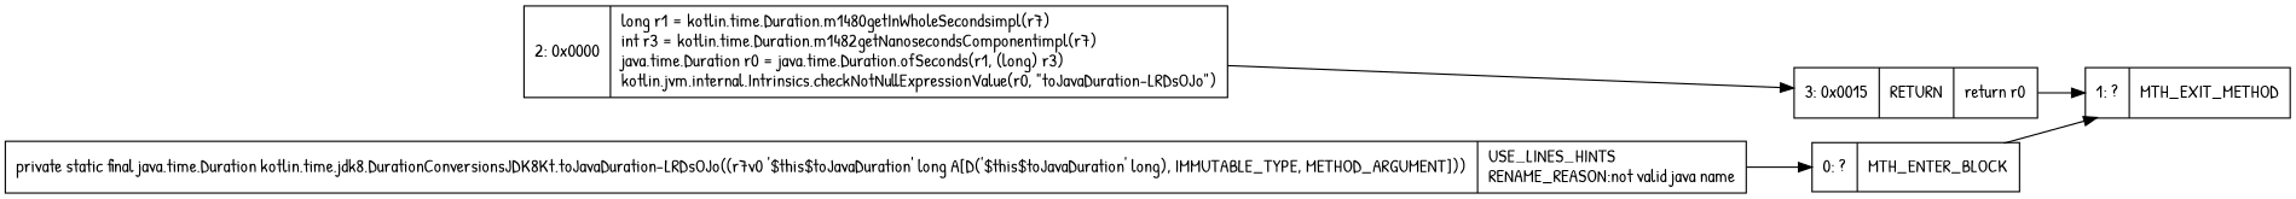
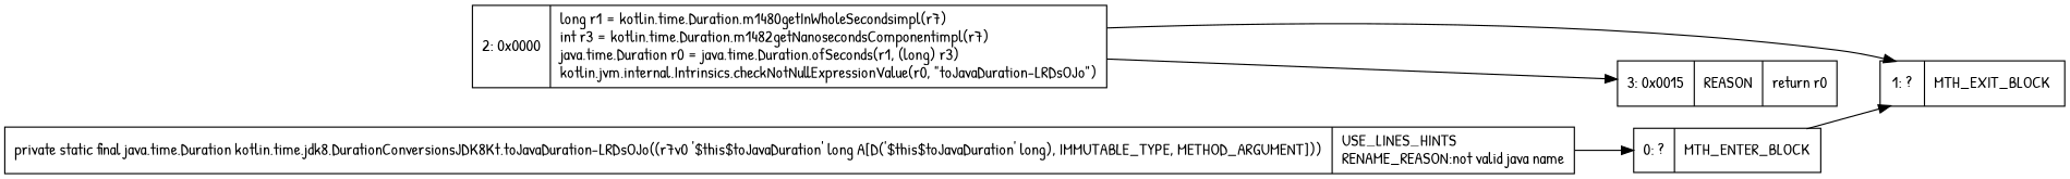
  digraph {
    fontname="Patrick Hand"
    rankdir=LR
    node [fontname="Patrick Hand" shape=record]
    edge [fontname="Patrick Hand"]
    n1 [label="{0\:\ ?|MTH_ENTER_BLOCK\l}"]
-   n2 [label="{1\:\ ?|MTH_EXIT_METHOD\l}"]
+   n2 [label="{1\:\ ?|MTH_EXIT_BLOCK\l}"]
    n3 [label="{2\:\ 0x0000|long r1 = kotlin.time.Duration.m1480getInWholeSecondsimpl(r7)\lint r3 = kotlin.time.Duration.m1482getNanosecondsComponentimpl(r7)\ljava.time.Duration r0 = java.time.Duration.ofSeconds(r1, (long) r3)\lkotlin.jvm.internal.Intrinsics.checkNotNullExpressionValue(r0, \"toJavaDuration\-LRDsOJo\")\l}"]
-   n4 [label="{3\:\ 0x0015|RETURN\l|return r0\l}"]
+   n4 [label="{3\:\ 0x0015|REASON\l|return r0\l}"]
    n5 [label="{private static final java.time.Duration kotlin.time.jdk8.DurationConversionsJDK8Kt.toJavaDuration\-LRDsOJo((r7v0 '$this$toJavaDuration' long A[D('$this$toJavaDuration' long), IMMUTABLE_TYPE, METHOD_ARGUMENT]))  | USE_LINES_HINTS\lRENAME_REASON:not valid java name\l}"]
    n1 -> n2
    n3 -> n4
-   n4 -> n2
+   n3 -> n2
    n5 -> n1
  }
